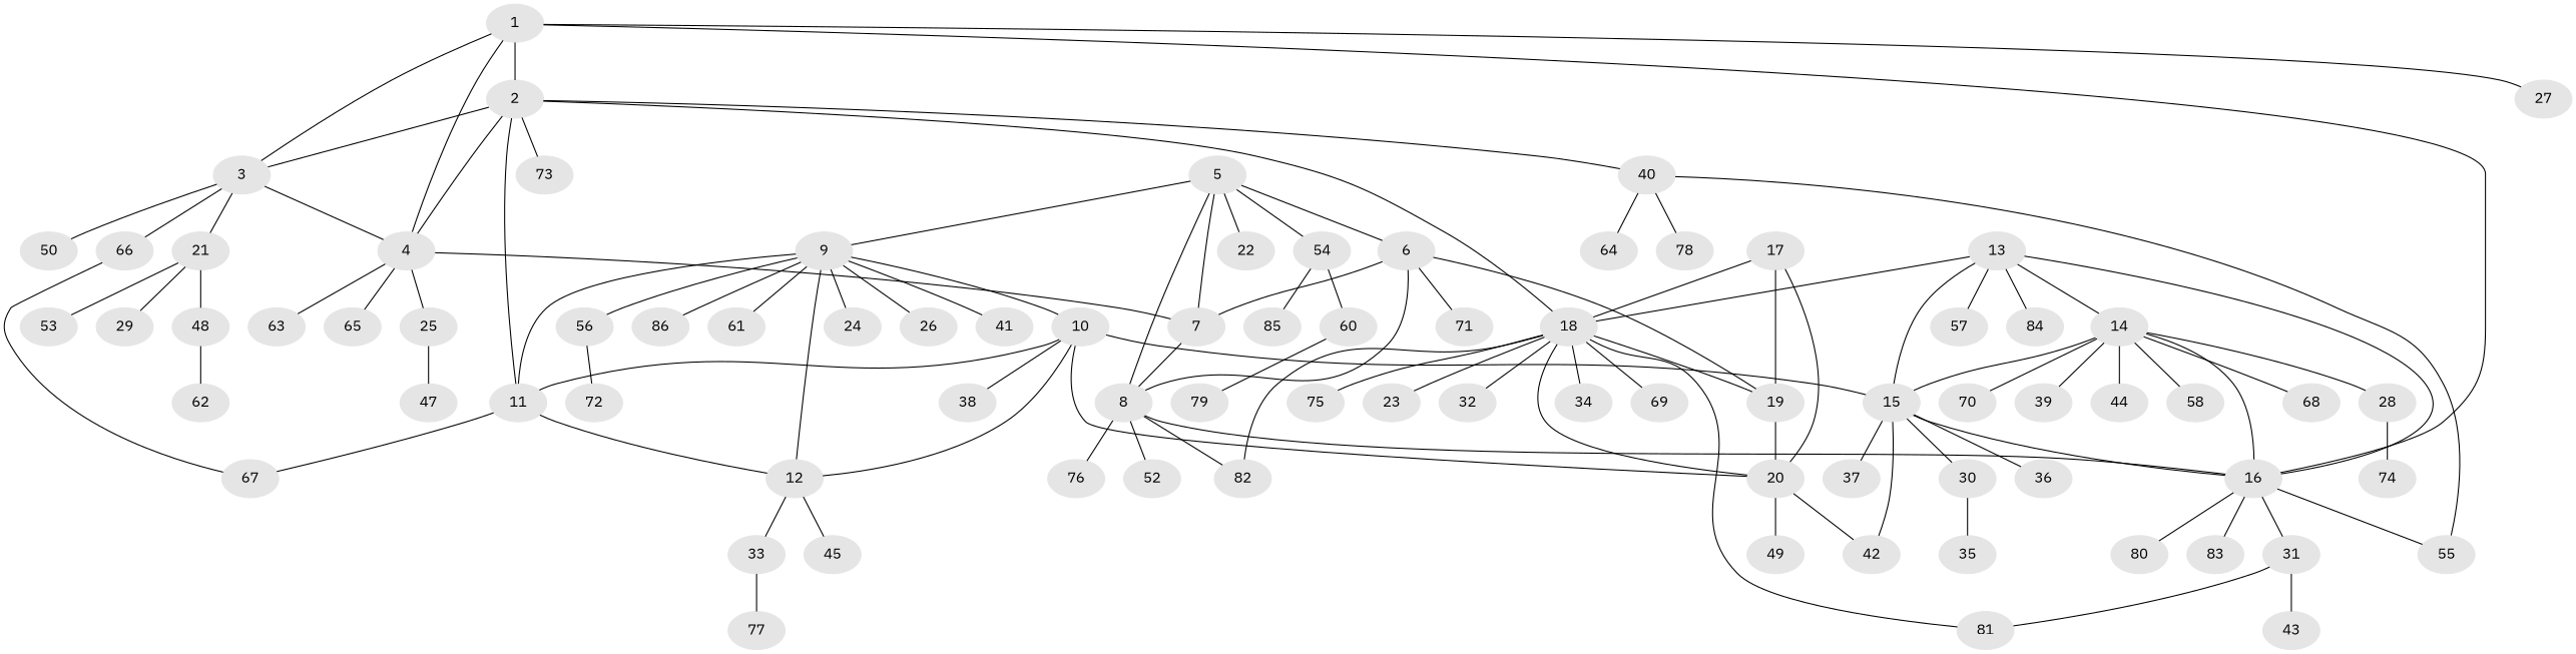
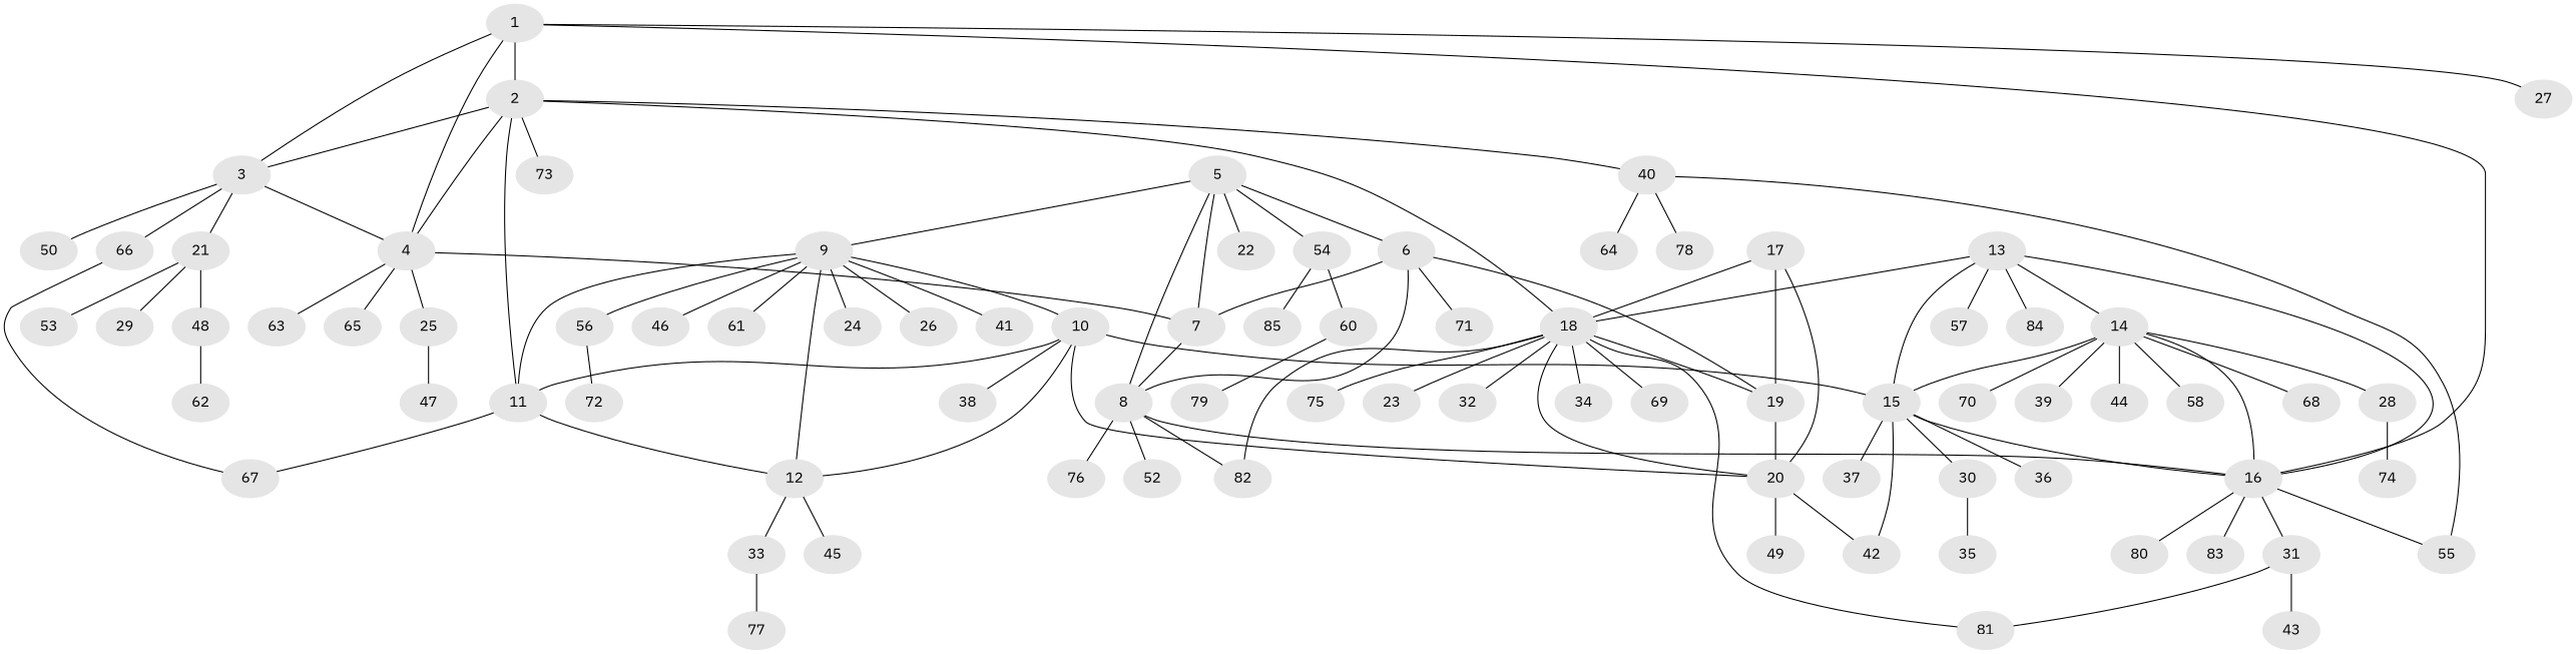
  graph {
    fontname="IBM Plex Sans"
    node [color=gray90 fontname="IBM Plex Sans" style=filled]
    edge [fontname="IBM Plex Sans"]
    1
    2
    3
    4
    16
    27
    11
    18
    40
    73
    21
    50
    66
    7
    25
    63
    65
    31
    55
    80
    83
    12
    67
    19
    82
    20
    23
    32
    34
    69
    75
    81
    64
    78
    29
    48
    53
    8
    47
    5
    6
    9
    22
    54
    71
    52
    76
    10
    24
    26
    41
-   46 [label=86]
+   46
    56
    61
    60
    85
    15
    38
    33
    45
    72
    30
    36
    37
    42
    49
    77
    13
    14
    57
    84
    28
    39
    44
    58
    68
    70
    74
    35
    43
    17
    62
    79
    1 -- 2
    1 -- 3
    1 -- 4
    1 -- 16
    1 -- 27
    2 -- 3
    2 -- 4
    2 -- 11
    2 -- 18
    2 -- 40
    2 -- 73
    3 -- 4
    3 -- 21
    3 -- 50
    3 -- 66
    4 -- 7
    4 -- 25
    4 -- 63
    4 -- 65
    16 -- 31
    16 -- 55
    16 -- 80
    16 -- 83
    11 -- 12
    11 -- 67
    18 -- 19
    18 -- 82
    18 -- 20
    18 -- 23
    18 -- 32
    18 -- 34
    18 -- 69
    18 -- 75
    18 -- 81
    40 -- 55
    40 -- 64
    40 -- 78
    21 -- 29
    21 -- 48
    21 -- 53
    66 -- 67
    7 -- 8
    25 -- 47
    31 -- 81
    31 -- 43
    12 -- 33
    12 -- 45
    19 -- 20
    20 -- 42
    20 -- 49
    48 -- 62
    8 -- 16
    8 -- 82
    8 -- 52
    8 -- 76
    5 -- 7
    5 -- 8
    5 -- 6
    5 -- 9
    5 -- 22
    5 -- 54
    6 -- 7
    6 -- 19
    6 -- 8
    6 -- 71
    9 -- 11
    9 -- 12
    9 -- 10
    9 -- 24
    9 -- 26
    9 -- 41
    9 -- 46
    9 -- 56
    9 -- 61
    54 -- 60
    54 -- 85
    10 -- 11
    10 -- 12
    10 -- 20
    10 -- 15
    10 -- 38
    56 -- 72
    60 -- 79
    15 -- 16
    15 -- 30
    15 -- 36
    15 -- 37
    15 -- 42
    33 -- 77
    30 -- 35
    13 -- 16
    13 -- 18
    13 -- 15
    13 -- 14
    13 -- 57
    13 -- 84
    14 -- 16
    14 -- 15
    14 -- 28
    14 -- 39
    14 -- 44
    14 -- 58
    14 -- 68
    14 -- 70
    28 -- 74
    17 -- 18
    17 -- 19
    17 -- 20
  }
